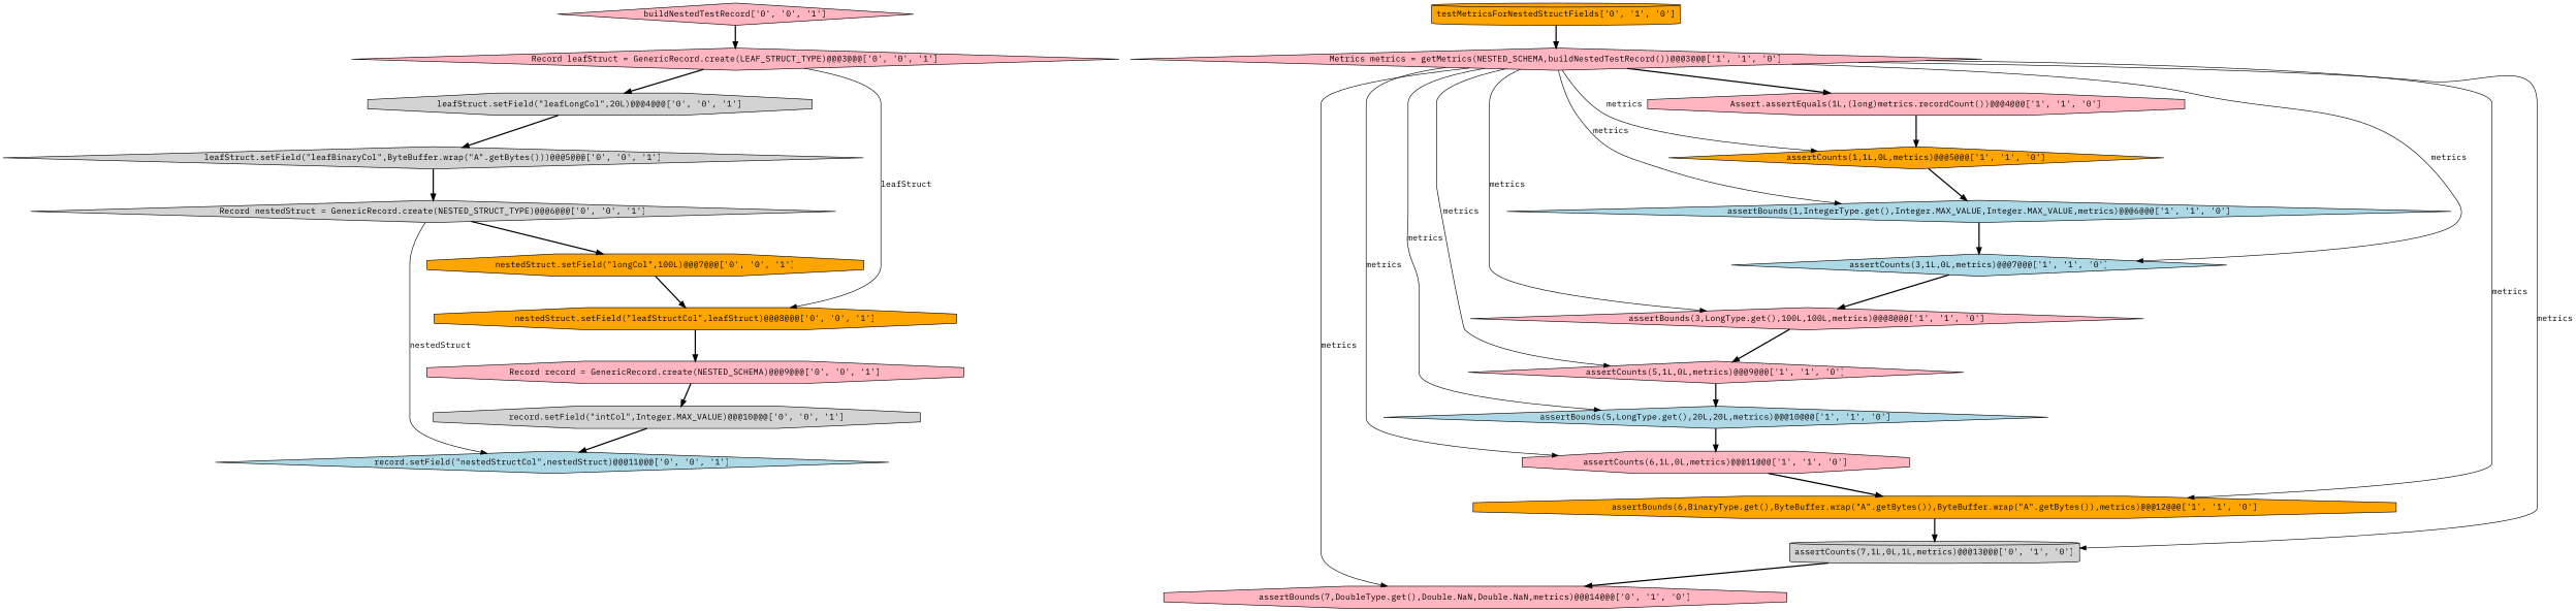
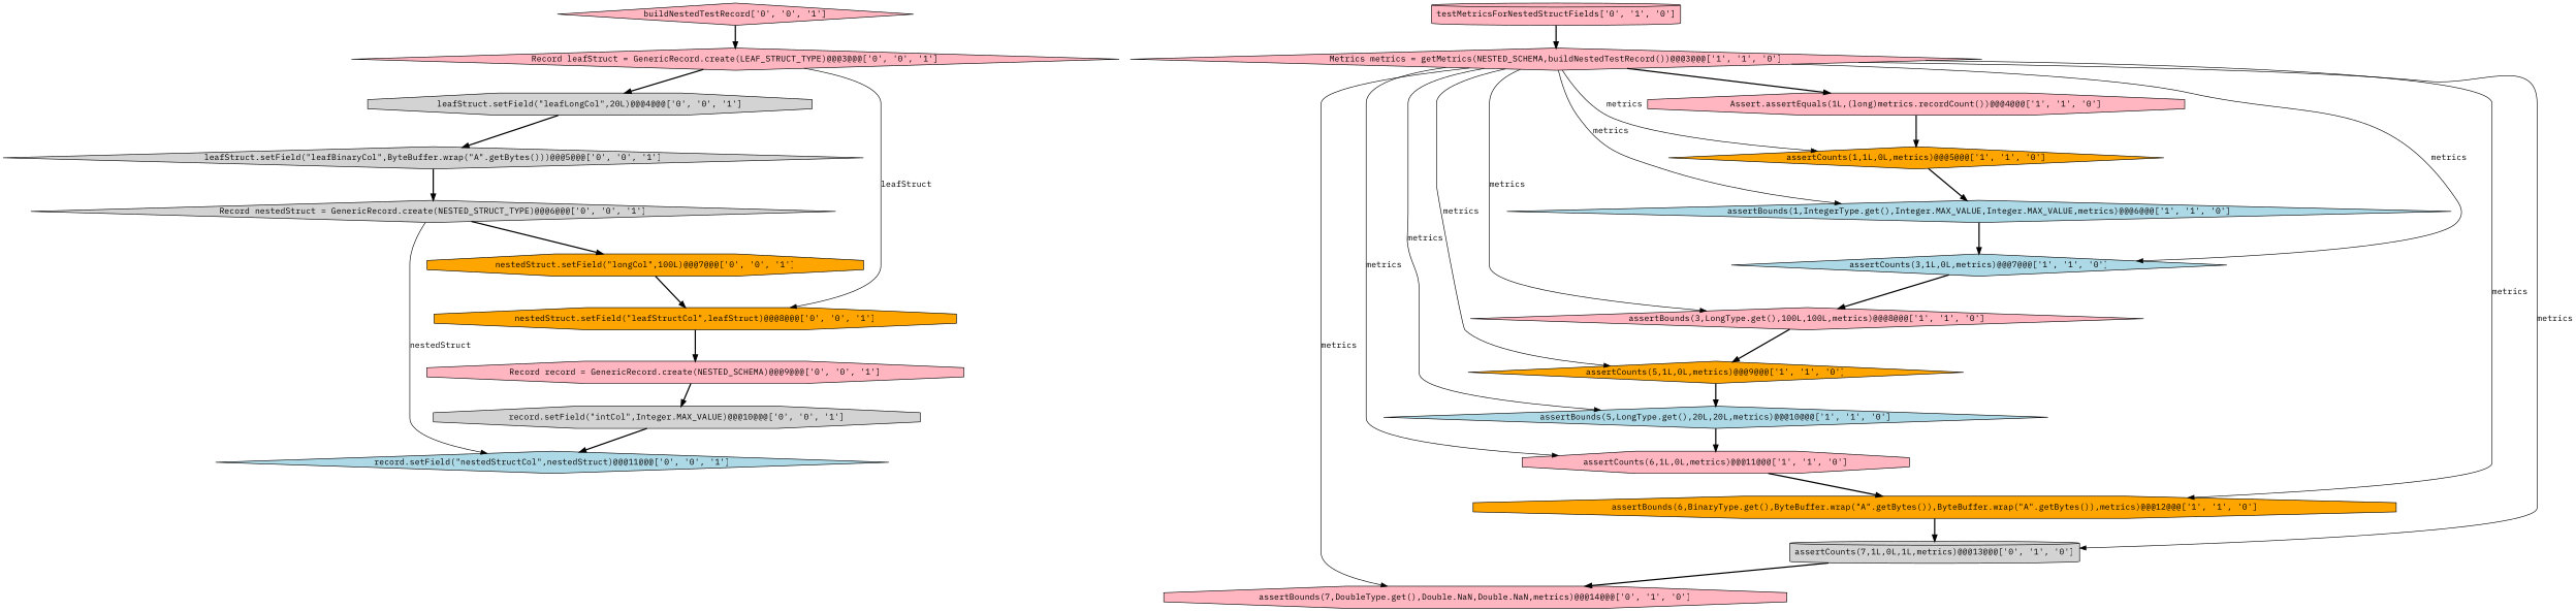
  digraph {
    fontname="IBM Plex Mono"
    node [fillcolor=lightpink fontname="IBM Plex Mono" shape=diamond style=filled]
    edge [fontname="IBM Plex Mono" style=bold]
    n1 [fillcolor=lightgrey label="leafStruct.setField(\"leafLongCol\",20L)@@@4@@@['0', '0', '1']" shape=octagon]
    n2 [fillcolor=lightgrey label="leafStruct.setField(\"leafBinaryCol\",ByteBuffer.wrap(\"A\".getBytes()))@@@5@@@['0', '0', '1']"]
    n3 [fillcolor=lightgrey label="Record nestedStruct = GenericRecord.create(NESTED_STRUCT_TYPE)@@@6@@@['0', '0', '1']"]
    n4 [label="assertBounds(7,DoubleType.get(),Double.NaN,Double.NaN,metrics)@@@14@@@['0', '1', '0']" shape=octagon]
    n5 [fillcolor=lightblue label="record.setField(\"nestedStructCol\",nestedStruct)@@@11@@@['0', '0', '1']"]
    n6 [fillcolor=orange label="nestedStruct.setField(\"longCol\",100L)@@@7@@@['0', '0', '1']" shape=octagon]
    n7 [fillcolor=orange label="nestedStruct.setField(\"leafStructCol\",leafStruct)@@@8@@@['0', '0', '1']" shape=octagon]
    n8 [fillcolor=orange label="assertBounds(6,BinaryType.get(),ByteBuffer.wrap(\"A\".getBytes()),ByteBuffer.wrap(\"A\".getBytes()),metrics)@@@12@@@['1', '1', '0']" shape=octagon]
    n9 [fillcolor=lightgrey label="assertCounts(7,1L,0L,1L,metrics)@@@13@@@['0', '1', '0']" shape=cylinder]
-   n10 [fillcolor=orange label="testMetricsForNestedStructFields['0', '1', '0']" shape=cylinder]
+   n10 [label="testMetricsForNestedStructFields['0', '1', '0']" shape=cylinder]
    n11 [label="Metrics metrics = getMetrics(NESTED_SCHEMA,buildNestedTestRecord())@@@3@@@['1', '1', '0']"]
    n12 [label="assertBounds(3,LongType.get(),100L,100L,metrics)@@@8@@@['1', '1', '0']"]
    n13 [fillcolor=lightblue label="assertBounds(5,LongType.get(),20L,20L,metrics)@@@10@@@['1', '1', '0']"]
    n14 [fillcolor=orange label="assertCounts(1,1L,0L,metrics)@@@5@@@['1', '1', '0']"]
    n15 [label="assertCounts(6,1L,0L,metrics)@@@11@@@['1', '1', '0']" shape=octagon]
    n16 [fillcolor=lightblue label="assertCounts(3,1L,0L,metrics)@@@7@@@['1', '1', '0']"]
-   n17 [label="assertCounts(5,1L,0L,metrics)@@@9@@@['1', '1', '0']"]
+   n17 [fillcolor=orange label="assertCounts(5,1L,0L,metrics)@@@9@@@['1', '1', '0']"]
    n18 [fillcolor=lightblue label="assertBounds(1,IntegerType.get(),Integer.MAX_VALUE,Integer.MAX_VALUE,metrics)@@@6@@@['1', '1', '0']"]
    n19 [label="Assert.assertEquals(1L,(long)metrics.recordCount())@@@4@@@['1', '1', '0']" shape=octagon]
    n20 [label="Record record = GenericRecord.create(NESTED_SCHEMA)@@@9@@@['0', '0', '1']" shape=octagon]
    n21 [fillcolor=lightgrey label="record.setField(\"intCol\",Integer.MAX_VALUE)@@@10@@@['0', '0', '1']" shape=octagon]
    n22 [label="Record leafStruct = GenericRecord.create(LEAF_STRUCT_TYPE)@@@3@@@['0', '0', '1']"]
    n23 [label="buildNestedTestRecord['0', '0', '1']"]
    n1 -> n2
    n2 -> n3
    n3 -> n5 [label=nestedStruct style=solid]
    n3 -> n6
    n6 -> n7
    n7 -> n20
    n8 -> n9
    n9 -> n4
    n10 -> n11
    n11 -> n4 [label=metrics style=solid]
    n11 -> n8 [label=metrics style=solid]
    n11 -> n9 [label=metrics style=solid]
    n11 -> n12 [label=metrics style=solid]
    n11 -> n13 [label=metrics style=solid]
    n11 -> n14 [label=metrics style=solid]
    n11 -> n15 [label=metrics style=solid]
    n11 -> n16 [label=metrics style=solid]
    n11 -> n17 [label=metrics style=solid]
    n11 -> n18 [label=metrics style=solid]
    n11 -> n19
    n12 -> n17
    n13 -> n15
    n14 -> n18
    n15 -> n8
    n16 -> n12
    n17 -> n13
    n18 -> n16
    n19 -> n14
    n20 -> n21
    n21 -> n5
    n22 -> n1
    n22 -> n7 [label=leafStruct style=solid]
    n23 -> n22
  }
